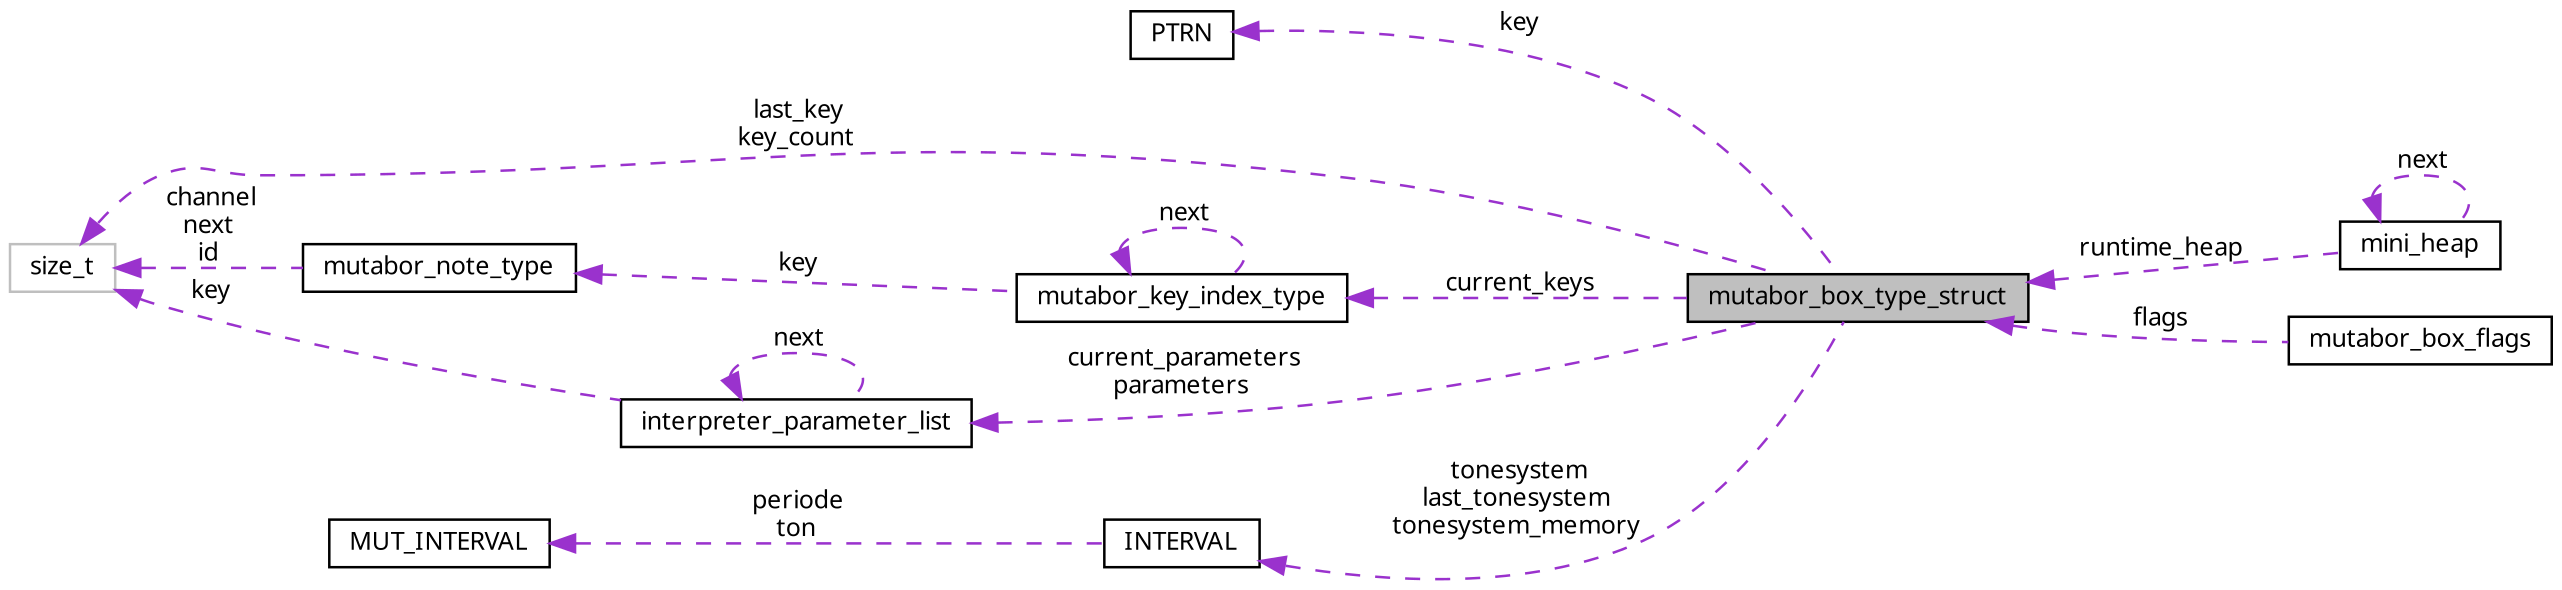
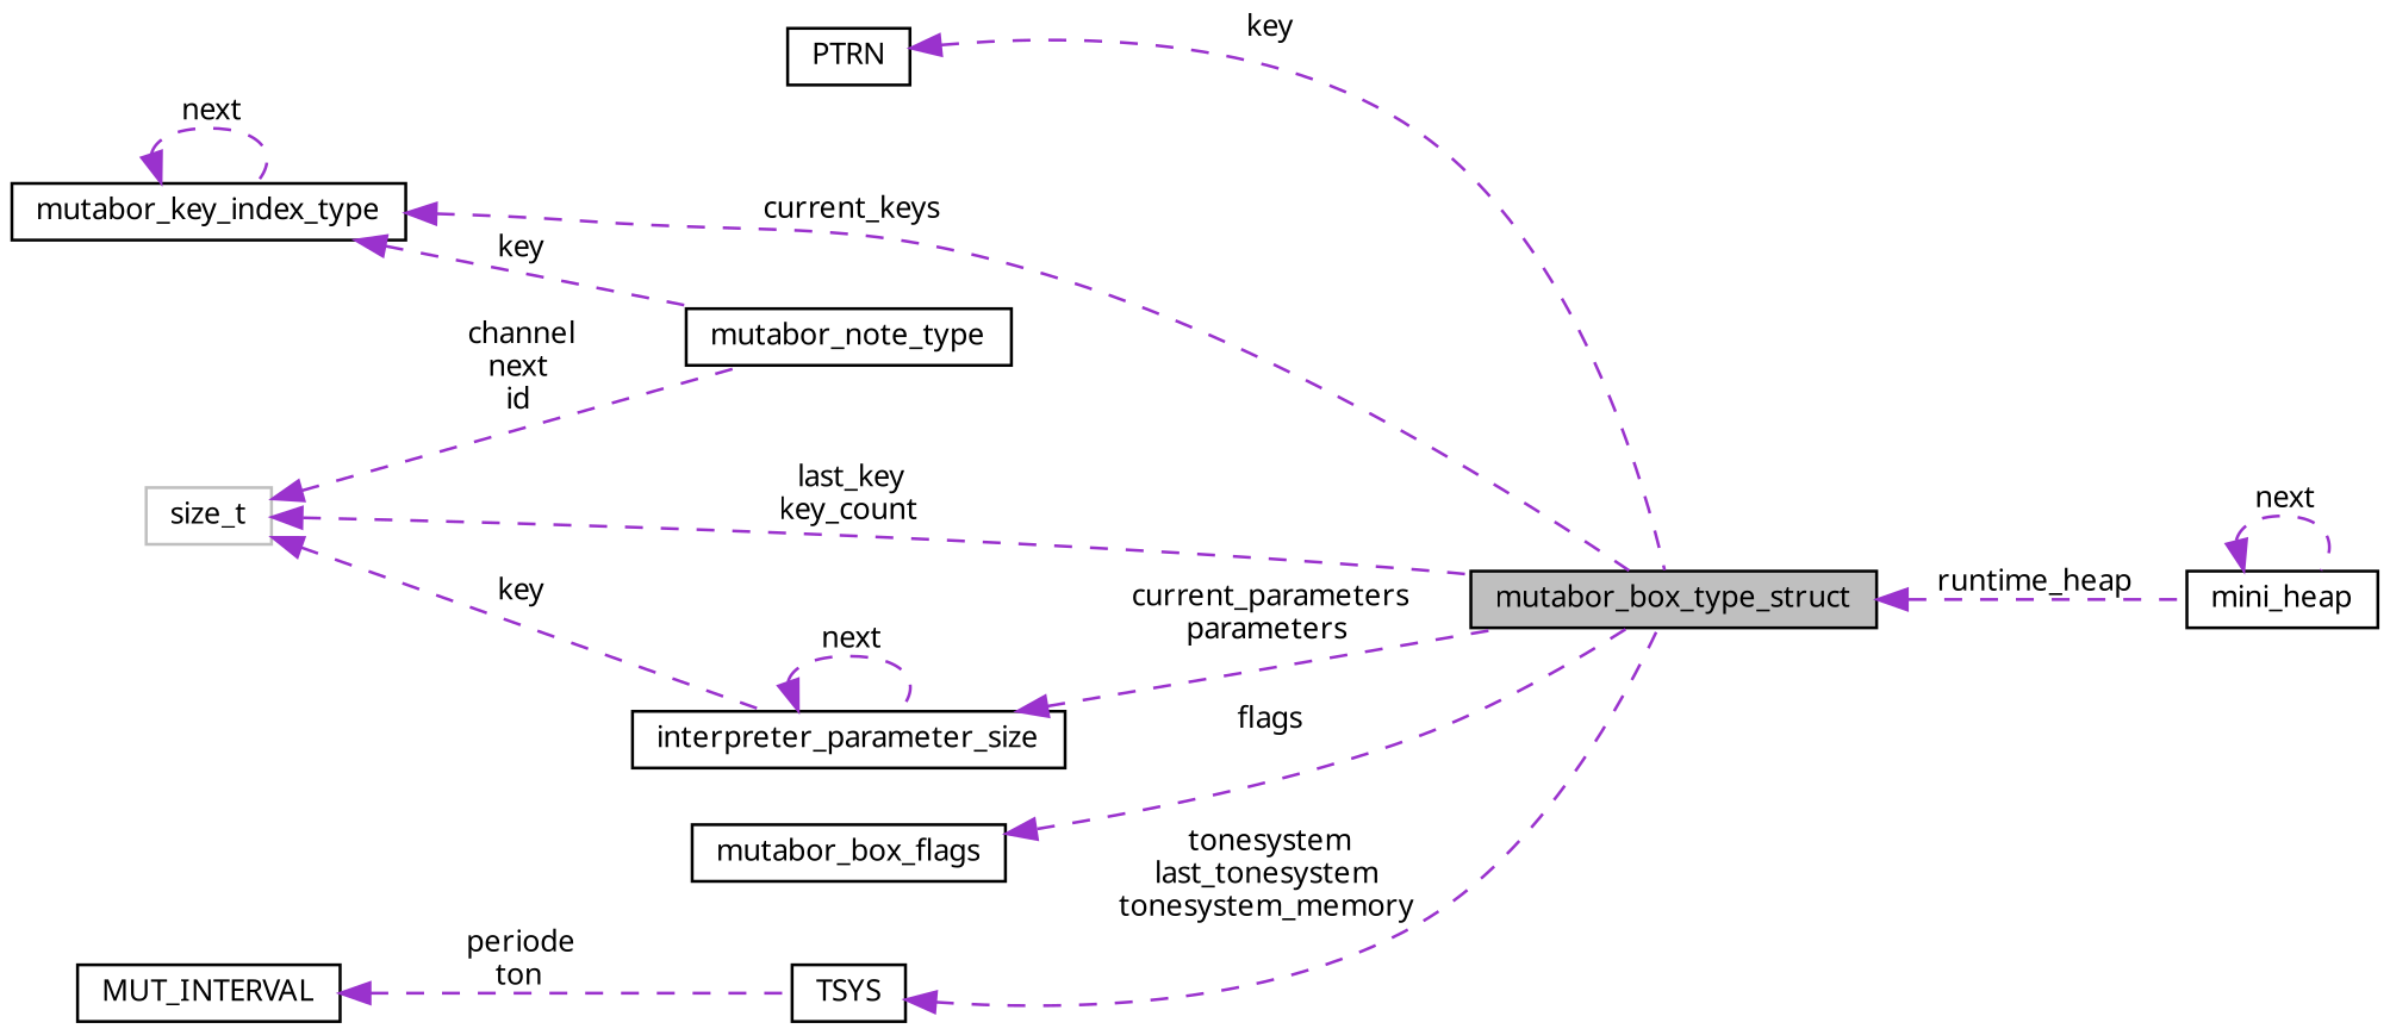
  digraph {
    rankdir=LR
    node [color=black fillcolor=white fontname=Sans fontsize=10 shape=record style=filled]
    edge [color=darkorchid3 dir=back fontname=Sans fontsize=10 labelfontname=Sans labelfontsize=10 style=dashed]
    n1 [fillcolor=grey75 fontcolor=black height=0.2 label=mutabor_box_type_struct width=0.4]
    n2 [height=0.2 label=mini_heap width=0.4]
    n3 [height=0.2 label=PTRN width=0.4]
    n4 [height=0.2 label=mutabor_key_index_type width=0.4]
    n5 [height=0.2 label=mutabor_note_type width=0.4]
    n6 [color=grey75 height=0.2 label=size_t width=0.4]
-   n7 [height=0.2 label=interpreter_parameter_list width=0.4]
+   n7 [height=0.2 label=interpreter_parameter_size width=0.4]
    n8 [height=0.2 label=mutabor_box_flags width=0.4]
-   n9 [height=0.2 label=INTERVAL width=0.4]
+   n9 [height=0.2 label=TSYS width=0.4]
    n10 [height=0.2 label=MUT_INTERVAL width=0.4]
    n1 -> n2 [label=" runtime_heap"]
    n2 -> n2 [label=" next"]
    n3 -> n1 [label=" key"]
    n4 -> n1 [label=" current_keys"]
    n4 -> n4 [label=" next"]
-   n5 -> n4 [label=" key"]
+   n4 -> n5 [label=" key"]
    n6 -> n1 [label=" last_key\nkey_count"]
    n6 -> n5 [label=" channel\nnext\nid"]
    n6 -> n7 [label=" key"]
    n7 -> n1 [label=" current_parameters\nparameters"]
    n7 -> n7 [label=" next"]
-   n1 -> n8 [label=" flags"]
+   n8 -> n1 [label=" flags"]
    n9 -> n1 [label=" tonesystem\nlast_tonesystem\ntonesystem_memory"]
    n10 -> n9 [label=" periode\nton"]
  }
